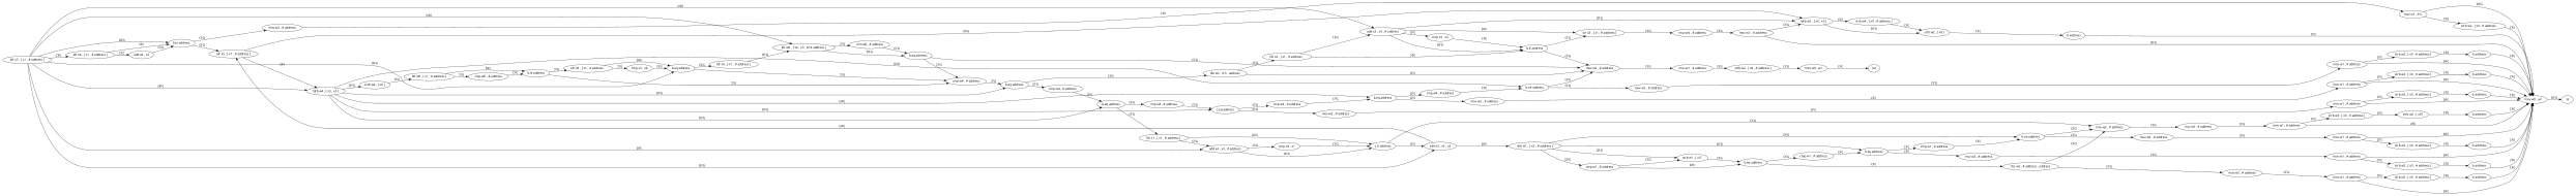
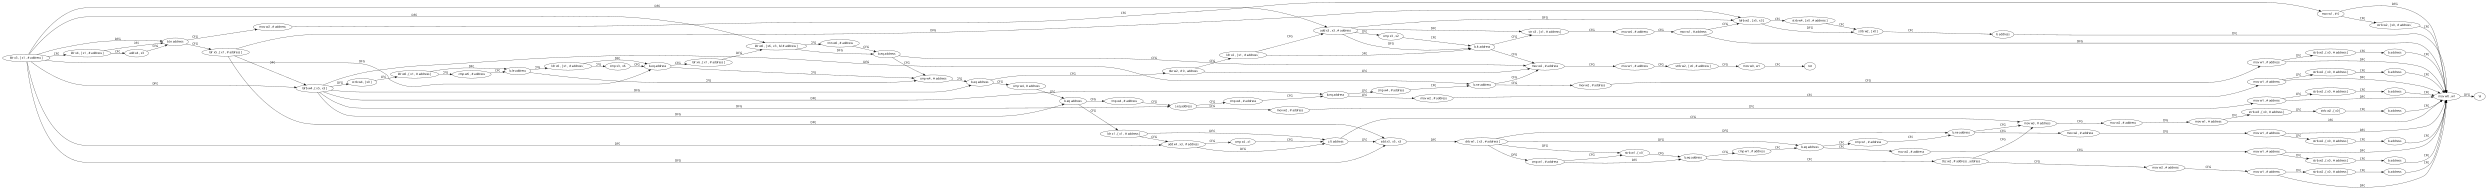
  digraph {
    fontname="Open Sans"
    rankdir=LR
    node [fontname="Open Sans"]
    edge [fontname="Open Sans"]
    n1 [label="ldr x3 , [ x1 , # address ]"]
    n2 [label="ldr x4 , [ x1 , # address ]"]
    n3 [label="b.le address"]
    n4 [label="ldrb w4 , [ x5 , x3 ]"]
    n5 [label="b.eq address"]
    n6 [label="ldr w6 , [ x6 , x3 , lsl # address ]"]
    n7 [label="add x3 , x3 , # address"]
    n8 [label="add x4 , x3 , # address"]
    n9 [label="add x3 , x5 , x3"]
    n10 [label="add x4 , x3"]
    n11 [label="mov w2 , # address"]
    n12 [label="ldr x5 , [ x1 , # address ]"]
    n13 [label="strb w4 , [ x0 ]"]
    n14 [label="b.eq address"]
    n15 [label="b.eq address"]
    n16 [label="b.eq address"]
    n17 [label="b.eq address"]
    n18 [label="b.ne address"]
    n19 [label="cmp w4 , # address"]
    n20 [label="ldr x6 , [ x1 , # address ]"]
    n21 [label="cmn w6 , # address"]
    n22 [label="b.eq address"]
    n23 [label="ldrb w2 , [ x5 , x3 ]"]
    n24 [label="b.lt address"]
    n25 [label="cmp x3 , x2"]
    n26 [label="str x3 , [ x1 , # address ]"]
    n27 [label="b.lt address"]
    n28 [label="cmp x4 , x1"]
    n29 [label="ldrb w1 , [ x3 , # address ]"]
    n30 [label="mov w1 , # 0"]
    n31 [label="strb w2 , [ x0 , # address ]"]
    n32 [label="mov w0 , w1"]
    n33 [label="strb w4 , [ x0 , # address ]"]
    n34 [label="strb w2 , [ x0 ]"]
    n35 [label=ret]
    n36 [label="ldr w6 , [ x1 , # address ]"]
    n37 [label="tbz w2 , # 0 , address"]
    n38 [label="cmp w4 , # address"]
    n39 [label="ldr x1 , [ x1 , # address ]"]
    n40 [label="cmp w4 , # address"]
    n41 [label="mov w2 , # address"]
    n42 [label="cmp w4 , # address"]
    n43 [label="mov w2 , # address"]
    n44 [label="cmp w4 , # address"]
    n45 [label="mov w2 , # address"]
    n46 [label="mov w2 , # address"]
    n47 [label="cmp w6 , # address"]
    n48 [label="b.le address"]
    n49 [label="ldr x6 , [ x1 , # address ]"]
    n50 [label="cmp x3 , x6"]
    n51 [label="ldr x2 , [ x1 , # address ]"]
    n52 [label="mov w1 , # address"]
    n53 [label="strb w2 , [ x0 , # address ]"]
    n54 [label="mov w3 , # address"]
    n55 [label="mov w0 , w1"]
    n56 [label=ret]
    n57 [label="mov w4 , # address"]
    n58 [label="mov w1 , # address"]
    n59 [label="mov w2 , # address"]
    n60 [label="cmp w1 , # address"]
    n61 [label="strb w1 , [ x0 ]"]
    n62 [label="b.eq address"]
    n63 [label="b.ne address"]
    n64 [label="mov w1 , # address"]
    n65 [label="mov w1 , # address"]
    n66 [label="strb w2 , [ x0 , # address ]"]
    n67 [label="b address"]
    n68 [label="b.eq address"]
    n69 [label="mov w2 , # address"]
    n70 [label="cmp w1 , # address"]
    n71 [label="mov w2 , # address"]
    n72 [label="tbz w2 , # address , address"]
    n73 [label="cmp w1 , # address"]
    n74 [label="mov w2 , # address"]
    n75 [label="mov w1 , # address"]
    n76 [label="strb w3 , [ x0 , # address ]"]
    n77 [label="strb w2 , [ x0 ]"]
    n78 [label="b address"]
    n79 [label="b address"]
    n80 [label="mov w1 , # address"]
    n81 [label="strb w2 , [ x0 , # address ]"]
    n82 [label="strb w2 , [ x0 , # address ]"]
    n83 [label="mov w1 , # address"]
    n84 [label="strb w2 , [ x0 , # address ]"]
    n85 [label="b address"]
    n86 [label="mov w1 , # address"]
    n87 [label="strb w2 , [ x0 , # address ]"]
    n88 [label="b address"]
    n89 [label="b address"]
    n90 [label="mov w1 , # address"]
    n91 [label="strb w2 , [ x0 , # address ]"]
    n92 [label="b address"]
    n93 [label="b address"]
    n1 -> n2 [label=CFG]
    n1 -> n3 [label=DFG]
    n1 -> n4 [label=DFG]
    n1 -> n5 [label=DFG]
    n1 -> n6 [label=DFG]
    n1 -> n7 [label=DFG]
    n1 -> n8 [label=DFG]
    n1 -> n9 [label=DFG]
    n2 -> n3 [label=DFG]
    n2 -> n10 [label=CFG]
    n3 -> n11 [label=CFG]
    n3 -> n12 [label=CFG]
    n4 -> n13 [label=DFG]
    n4 -> n14 [label=DFG]
    n4 -> n15 [label=DFG]
    n4 -> n16 [label=DFG]
    n4 -> n17 [label=DFG]
    n4 -> n18 [label=DFG]
    n5 -> n19 [label=CFG]
    n5 -> n20 [label=CFG]
    n6 -> n21 [label=CFG]
    n6 -> n22 [label=DFG]
    n7 -> n23 [label=DFG]
    n7 -> n24 [label=DFG]
    n7 -> n25 [label=CFG]
    n7 -> n26 [label=DFG]
    n8 -> n27 [label=DFG]
    n8 -> n28 [label=CFG]
    n9 -> n29 [label=DFG]
    n10 -> n3 [label=CFG]
    n11 -> n30 [label=CFG]
    n12 -> n4 [label=DFG]
-   n9 -> n12 [label=DFG]
+   n12 -> n9 [label=DFG]
    n12 -> n23 [label=DFG]
    n13 -> n36 [label=CFG]
    n14 -> n37 [label=CFG]
    n14 -> n38 [label=CFG]
    n15 -> n39 [label=CFG]
    n15 -> n40 [label=CFG]
    n16 -> n41 [label=CFG]
    n16 -> n42 [label=CFG]
    n17 -> n43 [label=CFG]
    n17 -> n44 [label=CFG]
    n18 -> n45 [label=CFG]
    n18 -> n46 [label=CFG]
    n19 -> n14 [label=CFG]
    n20 -> n6 [label=DFG]
    n21 -> n22 [label=CFG]
    n22 -> n19 [label=CFG]
    n22 -> n45 [label=CFG]
    n23 -> n33 [label=CFG]
    n23 -> n34 [label=DFG]
    n24 -> n26 [label=CFG]
    n24 -> n45 [label=CFG]
    n25 -> n24 [label=CFG]
    n26 -> n57 [label=CFG]
    n27 -> n9 [label=CFG]
    n27 -> n54 [label=CFG]
    n28 -> n27 [label=CFG]
    n29 -> n60 [label=DFG]
    n29 -> n61 [label=DFG]
    n29 -> n62 [label=DFG]
    n29 -> n63 [label=DFG]
    n30 -> n31 [label=CFG]
    n30 -> n32 [label=DFG]
    n31 -> n32 [label=CFG]
    n32 -> n35 [label=DFG]
    n33 -> n34 [label=CFG]
    n34 -> n67 [label=CFG]
    n36 -> n47 [label=CFG]
    n36 -> n48 [label=DFG]
    n37 -> n45 [label=CFG]
    n37 -> n51 [label=CFG]
    n38 -> n15 [label=CFG]
    n39 -> n8 [label=CFG]
    n39 -> n27 [label=DFG]
    n40 -> n16 [label=CFG]
    n41 -> n65 [label=CFG]
    n42 -> n17 [label=CFG]
    n43 -> n80 [label=CFG]
    n44 -> n18 [label=CFG]
    n45 -> n52 [label=CFG]
    n46 -> n86 [label=CFG]
    n47 -> n48 [label=CFG]
    n48 -> n19 [label=CFG]
    n48 -> n49 [label=CFG]
    n49 -> n5 [label=DFG]
    n49 -> n50 [label=CFG]
    n50 -> n5 [label=CFG]
    n51 -> n7 [label=CFG]
    n51 -> n24 [label=DFG]
    n52 -> n53 [label=CFG]
    n53 -> n55 [label=CFG]
    n54 -> n59 [label=CFG]
    n55 -> n56 [label=CFG]
    n57 -> n58 [label=CFG]
    n58 -> n23 [label=CFG]
    n58 -> n32 [label=DFG]
    n59 -> n64 [label=CFG]
    n60 -> n61 [label=CFG]
    n60 -> n68 [label=DFG]
    n61 -> n68 [label=CFG]
    n62 -> n69 [label=CFG]
    n62 -> n70 [label=CFG]
    n63 -> n54 [label=CFG]
    n63 -> n71 [label=CFG]
    n64 -> n32 [label=DFG]
    n64 -> n76 [label=CFG]
    n65 -> n32 [label=DFG]
    n65 -> n66 [label=CFG]
    n66 -> n79 [label=CFG]
    n67 -> n32 [label=CFG]
    n68 -> n72 [label=CFG]
    n68 -> n73 [label=CFG]
    n69 -> n83 [label=CFG]
    n70 -> n63 [label=CFG]
    n71 -> n90 [label=CFG]
    n72 -> n54 [label=CFG]
    n72 -> n74 [label=CFG]
    n73 -> n62 [label=CFG]
    n74 -> n75 [label=CFG]
    n75 -> n32 [label=DFG]
    n75 -> n82 [label=CFG]
    n76 -> n77 [label=CFG]
    n77 -> n78 [label=CFG]
    n78 -> n32 [label=CFG]
    n79 -> n32 [label=CFG]
    n80 -> n32 [label=DFG]
    n80 -> n81 [label=CFG]
    n81 -> n85 [label=CFG]
    n82 -> n88 [label=CFG]
    n83 -> n32 [label=DFG]
    n83 -> n84 [label=CFG]
    n84 -> n89 [label=CFG]
    n85 -> n32 [label=CFG]
    n86 -> n32 [label=DFG]
    n86 -> n87 [label=CFG]
    n87 -> n92 [label=CFG]
    n88 -> n32 [label=CFG]
    n89 -> n32 [label=CFG]
    n90 -> n32 [label=DFG]
    n90 -> n91 [label=CFG]
    n91 -> n93 [label=CFG]
    n92 -> n32 [label=CFG]
    n93 -> n32 [label=CFG]
  }
